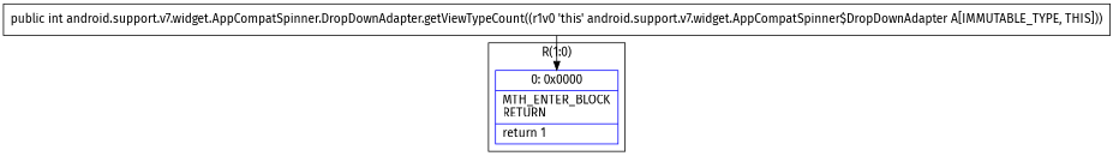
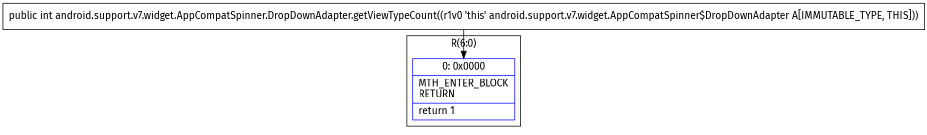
  digraph {
    fontname="Fira Sans"
    node [shape=record fontname="Fira Sans"]
    n1 [color=blue label="{0\:\ 0x0000|MTH_ENTER_BLOCK\lRETURN\l|return 1\l}"]
    n2 [label="{public int android.support.v7.widget.AppCompatSpinner.DropDownAdapter.getViewTypeCount((r1v0 'this' android.support.v7.widget.AppCompatSpinner$DropDownAdapter A[IMMUTABLE_TYPE, THIS])) }"]
    subgraph cluster_1 {
-     label="R(1:0)"
+     label="R(6:0)"
      n1
    }
    n2 -> n1 [fontname="Fira Sans"]
  }
